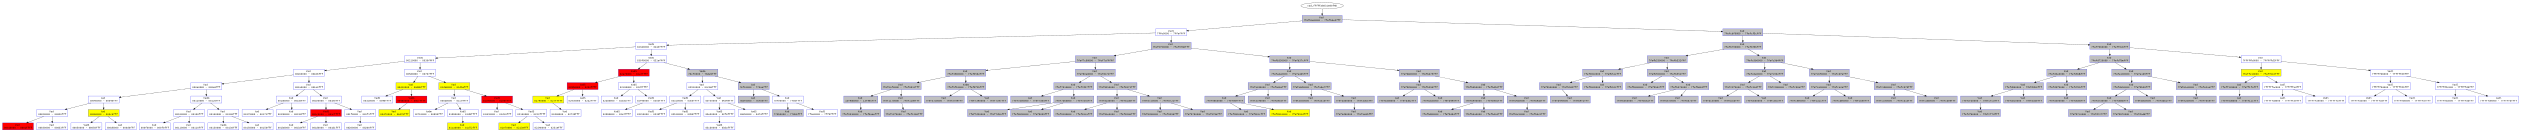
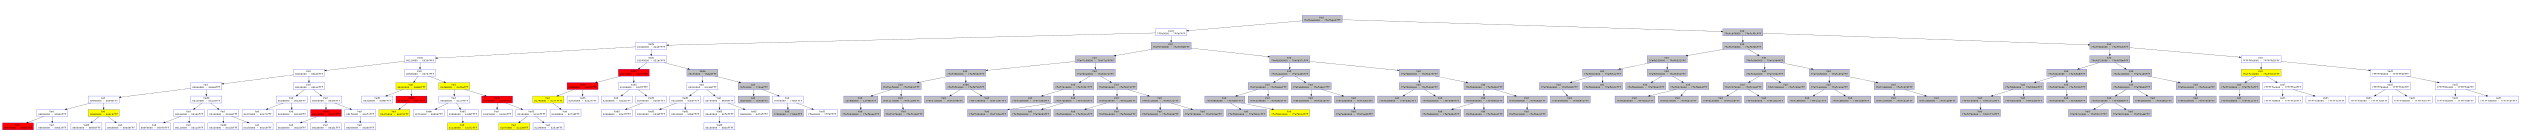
  digraph {
    rankdir=TB
    fontname="Source Code Pro"
    node [color=blue fillcolor=gray shape=record style=filled fontname="Source Code Pro"]
    edge [fontname="Source Code Pro"]
    n1 [label="{ Vad \n7fefb4e0000 - 7fefb4e3fff }"]
-   vad_fffffa8031e80f48 [color="" fillcolor="" shape="" style=""]
    n3 [fillcolor=white label="{ Vadl\n7ffe0000 - 7ffeffff }"]
    n4 [label="{ Vad \n7fefcdf0000 - 7fefcf5cfff }"]
    n5 [fillcolor=white label="{ VadS\n02340000 - 0243ffff }"]
    n6 [label="{ Vad \n7fef9790000 - 7fef97b6fff }"]
    n7 [fillcolor=white label="{ VadS\n00210000 - 0030ffff }"]
    n8 [fillcolor=white label="{ VadS\n030f0000 - 031effff }"]
    n9 [fillcolor=white label="{ Vad \n00160000 - 00166fff }"]
    n10 [fillcolor=white label="{ Vad \n00580000 - 00707fff }"]
    n11 [fillcolor=white label="{ Vad \n000e0000 - 000e0fff }"]
    n12 [fillcolor=white label="{ Vad \n001a0000 - 001a0fff }"]
    n13 [fillcolor=white label="{ Vad \n00040000 - 00040fff }"]
    n14 [fillcolor=white label="{ Vadm\n00120000 - 00120fff }"]
    n15 [fillcolor=white label="{ Vad \n00020000 - 00020fff }"]
    n16 [fillcolor=yellow label="{ Vad \n00060000 - 000c6fff }"]
    n17 [fillcolor=red label="{ Vad \n00010000 - 0001ffff }"]
    n18 [fillcolor=white label="{ Vad \n00030000 - 00033fff }"]
    n19 [fillcolor=white label="{ VadS\n00050000 - 00050fff }"]
    n20 [fillcolor=white label="{ Vad \n000d0000 - 000d0fff }"]
    n21 [fillcolor=white label="{ Vad \n00100000 - 00100fff }"]
    n22 [fillcolor=white label="{ Vad \n00140000 - 00140fff }"]
    n23 [fillcolor=white label="{ Vad \n000f0000 - 000f0fff }"]
    n24 [fillcolor=white label="{ Vad \n00110000 - 00110fff }"]
    n25 [fillcolor=white label="{ Vadm\n00130000 - 00130fff }"]
    n26 [fillcolor=white label="{ Vad \n00150000 - 00150fff }"]
    n27 [fillcolor=white label="{ Vad \n00180000 - 00180fff }"]
    n28 [fillcolor=white label="{ Vad \n001e0000 - 001e0fff }"]
    n29 [fillcolor=white label="{ Vad \n00170000 - 00171fff }"]
    n30 [fillcolor=white label="{ Vad \n00190000 - 00190fff }"]
    n31 [fillcolor=red label="{ VadS\n001c0000 - 001cffff }"]
    n32 [fillcolor=white label="{ Vad \n001f0000 - 001f1fff }"]
    n33 [fillcolor=white label="{ Vad \n001b0000 - 001b0fff }"]
    n34 [fillcolor=white label="{ Vad \n001d0000 - 001d1fff }"]
    n35 [fillcolor=white label="{ Vad \n00200000 - 00200fff }"]
    n36 [fillcolor=yellow label="{ Vad \n00410000 - 0046bfff }"]
    n37 [fillcolor=yellow label="{ Vad \n01da0000 - 01dbafff }"]
    n38 [fillcolor=white label="{ VadS\n00310000 - 0040ffff }"]
    n39 [fillcolor=red label="{ Vadm\n00480000 - 0057ffff }"]
    n40 [fillcolor=yellow label="{ Vad \n00470000 - 00476fff }"]
    n41 [fillcolor=white label="{ Vad \n008a0000 - 01c9ffff }"]
    n42 [fillcolor=red label="{ VadS\n01df0000 - 01e6ffff }"]
    n43 [fillcolor=white label="{ Vadm\n00710000 - 00890fff }"]
    n44 [fillcolor=white label="{ VadS\n01d80000 - 01d8ffff }"]
    n45 [fillcolor=yellow label="{ Vad \n01ca0000 - 01d72fff }"]
    n46 [fillcolor=white label="{ Vad \n01dc0000 - 01dc0fff }"]
    n47 [fillcolor=white label="{ VadS\n02140000 - 0223ffff }"]
    n48 [fillcolor=yellow label="{ Vad \n01e70000 - 0213efff }"]
    n49 [fillcolor=white label="{ Vad \n02240000 - 0231efff }"]
    n50 [fillcolor=red label="{ VadS\n02a70000 - 02a7ffff }"]
    n51 [label="{ Vadm\n76cf0000 - 76de9fff }"]
    n52 [fillcolor=red label="{ VadS\n028b0000 - 0292ffff }"]
    n53 [fillcolor=white label="{ VadS\n02c80000 - 02d7ffff }"]
    n54 [fillcolor=yellow label="{ Vad \n02740000 - 027fffff }"]
    n55 [fillcolor=white label="{ VadS\n02930000 - 02a2ffff }"]
    n56 [fillcolor=white label="{ Vad \n02440000 - 0273bfff }"]
    n57 [fillcolor=white label="{ Vad \n02a80000 - 02b31fff }"]
    n58 [fillcolor=white label="{ VadS\n02f40000 - 0303ffff }"]
    n59 [fillcolor=white label="{ VadS\n02d80000 - 02e7ffff }"]
    n60 [fillcolor=white label="{ Vad \n03910000 - 03c66fff }"]
    n61 [label="{ Vad \n76f10000 - 770aefff }"]
    n62 [fillcolor=white label="{ VadS\n03310000 - 0350ffff }"]
    n63 [fillcolor=white label="{ Vad \n03f50000 - 04344fff }"]
    n64 [fillcolor=white label="{ VadS\n03210000 - 0330ffff }"]
    n65 [fillcolor=white label="{ VadS\n03510000 - 0390ffff }"]
    n66 [fillcolor=white label="{ VadS\n03e50000 - 03f4ffff }"]
    n67 [fillcolor=white label="{ VadS\n04650000 - 0474ffff }"]
    n68 [fillcolor=white label="{ VadS\n03cb0000 - 03daffff }"]
    n69 [label="{ Vad \n76df0000 - 76f0efff }"]
    n70 [fillcolor=white label="{ Vad \n7efe0000 - 7f0dffff }"]
    n71 [label="{ Vad \n770b0000 - 770b6fff }"]
    n72 [fillcolor=white label="{ VadS\n7f0e0000 - 7ffdffff }"]
    n73 [label="{ Vad \n7fef7c60000 - 7fef7cfffff }"]
    n74 [label="{ Vad \n7fefb350000 - 7fefb37cfff }"]
    n75 [label="{ Vad \n7fef3500000 - 7fef3562fff }"]
    n76 [label="{ Vad \n7fef80a0000 - 7fef8172fff }"]
    n77 [label="{ Vad \n7fef0af0000 - 7fef0d11fff }"]
    n78 [label="{ Vadm\n7fef5f10000 - 7fef5f2bfff }"]
    n79 [label="{ Vad \n13f480000 - 13f495fff }"]
    n80 [label="{ Vad \n7fef1170000 - 7fef11eefff }"]
    n81 [label="{ Vad \n7fef0510000 - 7fef0aeefff }"]
    n82 [label="{ Vad \n7fef11f0000 - 7fef1260fff }"]
    n83 [label="{ Vad \n7fef3720000 - 7fef3794fff }"]
    n84 [label="{ Vad \n7fef7340000 - 7fef7347fff }"]
    n85 [label="{ Vad \n7fef7d10000 - 7fef7d27fff }"]
    n86 [label="{ Vad \n7fef8250000 - 7fef8373fff }"]
    n87 [label="{ Vad \n7fef7d00000 - 7fef7d0dfff }"]
    n88 [label="{ Vad \n7fef7d60000 - 7fef7d78fff }"]
    n89 [label="{ Vad \n7fef7d30000 - 7fef7d5afff }"]
    n90 [label="{ Vad \n7fef8090000 - 7fef8099fff }"]
    n91 [label="{ Vad \n7fef81d0000 - 7fef81d8fff }"]
    n92 [label="{ Vad \n7fef8720000 - 7fef8722fff }"]
    n93 [label="{ Vad \n7fef8180000 - 7fef81cafff }"]
    n94 [label="{ Vad \n7fef81e0000 - 7fef8246fff }"]
    n95 [label="{ Vad \n7fef8380000 - 7fef8396fff }"]
    n96 [label="{ Vad \n7fef9780000 - 7fef978afff }"]
    n97 [label="{ Vad \n7fefa4a0000 - 7fefa4b5fff }"]
    n98 [label="{ Vad \n7fefb460000 - 7fefb475fff }"]
    n99 [label="{ Vad \n7fefa030000 - 7fefa06afff }"]
    n100 [label="{ Vad \n7fefa8d0000 - 7fefa8e7fff }"]
    n101 [label="{ Vad \n7fef9860000 - 7fef98fffff }"]
    n102 [label="{ Vad \n7fefa3f0000 - 7fefa403fff }"]
    n103 [label="{ Vad \n7fef9810000 - 7fef981cfff }"]
    n104 [fillcolor=yellow label="{ Vad \n7fef9910000 - 7fef991dfff }"]
    n105 [label="{ Vad \n7fefa500000 - 7fefa510fff }"]
    n106 [label="{ Vad \n7fefad00000 - 7fefad55fff }"]
    n107 [label="{ Vad \n7fefad60000 - 7fefae8bfff }"]
    n108 [label="{ Vad \n7fefb390000 - 7fefb394fff }"]
    n109 [label="{ Vad \n7fefb4b0000 - 7fefb4b2fff }"]
    n110 [label="{ Vad \n7fefb380000 - 7fefb382fff }"]
    n111 [label="{ Vad \n7fefb3a0000 - 7fefb449fff }"]
    n112 [label="{ Vad \n7fefb490000 - 7fefb492fff }"]
    n113 [label="{ Vad \n7fefb4d0000 - 7fefb4d3fff }"]
    n114 [label="{ Vad \n7fefb480000 - 7fefb484fff }"]
    n115 [label="{ Vad \n7fefb4a0000 - 7fefb4a3fff }"]
    n116 [label="{ Vad \n7fefb4c0000 - 7fefb4c2fff }"]
    n117 [label="{ Vad \n7fefb790000 - 7fefb79bfff }"]
    n118 [label="{ Vad \n7feff060000 - 7feff0c6fff }"]
    n119 [label="{ Vad \n7fefb530000 - 7fefb532fff }"]
    n120 [label="{ Vad \n7fefc9b0000 - 7fefc9d4fff }"]
    n121 [label="{ Vad \n7fefb510000 - 7fefb512fff }"]
    n122 [label="{ Vad \n7fefb550000 - 7fefb552fff }"]
    n123 [label="{ Vad \n7fefb500000 - 7fefb502fff }"]
    n124 [label="{ Vad \n7fefb520000 - 7fefb522fff }"]
    n125 [label="{ Vad \n7fefb4f0000 - 7fefb4f2fff }"]
    n126 [label="{ Vad \n7fefb540000 - 7fefb542fff }"]
    n127 [label="{ Vad \n7fefb570000 - 7fefb663fff }"]
    n128 [label="{ Vad \n7fefb560000 - 7fefb562fff }"]
    n129 [label="{ Vad \n7fefb670000 - 7fefb673fff }"]
    n130 [label="{ Vad \n7fefc8e0000 - 7fefc902fff }"]
    n131 [label="{ Vad \n7fefcbf0000 - 7fefcbfefff }"]
    n132 [label="{ Vad \n7fefc2f0000 - 7fefc304fff }"]
    n133 [label="{ Vad \n7fefc980000 - 7fefc98afff }"]
    n134 [label="{ Vad \n7fefbc50000 - 7fefbc5bfff }"]
    n135 [label="{ Vad \n7fefc660000 - 7fefc853fff }"]
    n136 [label="{ Vad \n7fefca20000 - 7fefca2efff }"]
    n137 [label="{ Vad \n7fefcd60000 - 7fefcd79fff }"]
    n138 [label="{ Vad \n7fefc9e0000 - 7fefca1cfff }"]
    n139 [label="{ Vad \n7fefcbe0000 - 7fefcbeefff }"]
    n140 [label="{ Vad \n7fefcce0000 - 7fefcd15fff }"]
    n141 [label="{ Vad \n7fefcd80000 - 7fefcde9fff }"]
    n142 [label="{ Vad \n7fefd720000 - 7fefd7befff }"]
    n143 [fillcolor=white label="{ Vad \n7fffffb0000 - 7fffffd2fff }"]
    n144 [label="{ Vad \n7fefd3e0000 - 7fefd5dbfff }"]
    n145 [label="{ Vad \n7fefe100000 - 7fefe1d9fff }"]
    n146 [label="{ Vad \n7fefd340000 - 7fefd3b0fff }"]
    n147 [label="{ Vad \n7fefd5f0000 - 7fefd71bfff }"]
    n148 [label="{ Vad \n7fefcfa0000 - 7fefcfcdfff }"]
    n149 [label="{ Vad \n7fefd3c0000 - 7fefd3defff }"]
    n150 [label="{ Vad \n7fefcf60000 - 7fefcf7dfff }"]
    n151 [label="{ Vad \n7fefd5e0000 - 7fefd5edfff }"]
    n152 [label="{ Vad \n7fefda50000 - 7fefdb58fff }"]
    n153 [label="{ Vad \n7fefe1e0000 - 7fefe2aafff }"]
    n154 [label="{ Vad \n7fefd7d0000 - 7fefd868fff }"]
    n155 [label="{ Vad \n7fefdb60000 - 7fefdbb1fff }"]
    n156 [label="{ Vad \n7fefd7c0000 - 7fefd7c7fff }"]
    n157 [label="{ Vad \n7fefd870000 - 7fefda46fff }"]
    n158 [label="{ Vad \n7fefe2d0000 - 7feff059fff }"]
    n159 [fillcolor=yellow label="{ Vad \n7feff210000 - 7feff210fff }"]
    n160 [fillcolor=white label="{ Vadl\n7fffffd8000 - 7fffffd9fff }"]
    n161 [label="{ Vad \n7feff120000 - 7feff1fafff }"]
    n162 [fillcolor=white label="{ Vadl\n7fffffac000 - 7fffffadfff }"]
    n163 [label="{ Vad \n7feff0d0000 - 7feff11cfff }"]
    n164 [fillcolor=white label="{ Vadl\n7fffffa8000 - 7fffffa9fff }"]
    n165 [fillcolor=white label="{ Vadl\n7fffffae000 - 7fffffaffff }"]
    n166 [fillcolor=white label="{ Vadl\n7fffffd4000 - 7fffffd5fff }"]
    n167 [fillcolor=white label="{ Vadl\n7fffffdc000 - 7fffffddfff }"]
    n168 [fillcolor=white label="{ Vadl\n7fffffd3000 - 7fffffd3fff }"]
    n169 [fillcolor=white label="{ Vadl\n7fffffd6000 - 7fffffd7fff }"]
    n170 [fillcolor=white label="{ Vadl\n7fffffda000 - 7fffffdbfff }"]
    n171 [fillcolor=white label="{ Vadl\n7fffffde000 - 7fffffdffff }"]
    n1 -> n3
    n1 -> n4
-   vad_fffffa8031e80f48 -> n1
    n3 -> n5
    n3 -> n6
    n4 -> n117
    n4 -> n118
    n5 -> n7
    n5 -> n8
    n6 -> n73
    n6 -> n74
    n7 -> n9
    n7 -> n10
    n8 -> n50
    n8 -> n51
    n9 -> n11
    n9 -> n12
    n10 -> n36
    n10 -> n37
    n11 -> n13
    n11 -> n14
    n12 -> n27
    n12 -> n28
    n13 -> n15
    n13 -> n16
    n14 -> n21
    n14 -> n22
    n15 -> n17
    n15 -> n18
    n16 -> n19
    n16 -> n20
    n21 -> n23
    n21 -> n24
    n22 -> n25
    n22 -> n26
    n27 -> n29
    n27 -> n30
    n28 -> n31
    n28 -> n32
    n31 -> n33
    n31 -> n34
    n32 -> n35
    n36 -> n38
    n36 -> n39
    n37 -> n41
    n37 -> n42
    n39 -> n40
    n41 -> n43
    n41 -> n44
    n42 -> n46
    n42 -> n47
    n44 -> n45
    n47 -> n48
    n47 -> n49
    n50 -> n52
    n50 -> n53
    n51 -> n60
    n51 -> n61
    n52 -> n54
    n52 -> n55
    n53 -> n57
    n53 -> n58
    n54 -> n56
    n58 -> n59
    n60 -> n62
    n60 -> n63
    n61 -> n69
    n61 -> n70
    n62 -> n64
    n62 -> n65
    n63 -> n66
    n63 -> n67
    n66 -> n68
    n70 -> n71
    n70 -> n72
    n73 -> n75
    n73 -> n76
    n74 -> n97
    n74 -> n98
    n75 -> n77
    n75 -> n78
    n76 -> n85
    n76 -> n86
    n77 -> n79
    n77 -> n80
    n78 -> n83
    n78 -> n84
    n79 -> n81
    n80 -> n82
    n85 -> n87
    n85 -> n88
    n86 -> n91
    n86 -> n92
    n88 -> n89
    n88 -> n90
    n91 -> n93
    n91 -> n94
    n92 -> n95
    n92 -> n96
    n97 -> n99
    n97 -> n100
    n98 -> n108
    n98 -> n109
    n99 -> n101
    n99 -> n102
    n100 -> n105
    n100 -> n106
    n101 -> n103
    n101 -> n104
    n106 -> n107
    n108 -> n110
    n108 -> n111
    n109 -> n112
    n109 -> n113
    n112 -> n114
    n112 -> n115
    n113 -> n116
    n117 -> n119
    n117 -> n120
    n118 -> n142
    n118 -> n143
    n119 -> n121
    n119 -> n122
    n120 -> n130
    n120 -> n131
    n121 -> n123
    n121 -> n124
    n122 -> n126
    n122 -> n127
    n123 -> n125
    n127 -> n128
    n127 -> n129
    n130 -> n132
    n130 -> n133
    n131 -> n136
    n131 -> n137
    n132 -> n134
    n132 -> n135
    n136 -> n138
    n136 -> n139
    n137 -> n140
    n137 -> n141
    n142 -> n144
    n142 -> n145
    n143 -> n159
    n143 -> n160
    n144 -> n146
    n144 -> n147
    n145 -> n152
    n145 -> n153
    n146 -> n148
    n146 -> n149
    n147 -> n151
    n148 -> n150
    n152 -> n154
    n152 -> n155
    n153 -> n158
    n154 -> n156
    n154 -> n157
    n159 -> n161
    n159 -> n162
    n160 -> n166
    n160 -> n167
    n161 -> n163
    n162 -> n164
    n162 -> n165
    n166 -> n168
    n166 -> n169
    n167 -> n170
    n167 -> n171
  }
